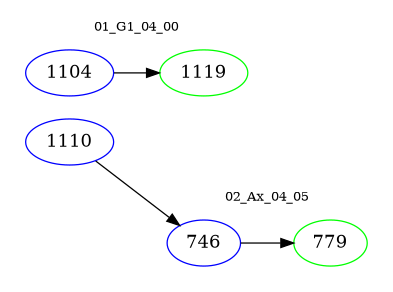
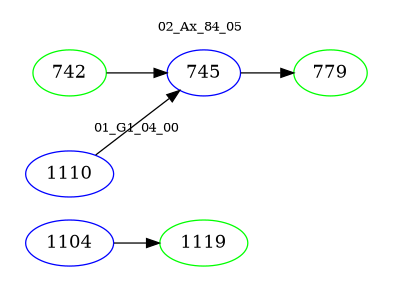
  digraph {
    rankdir=LR
    node [color=green]
    edge [color=black]
-   n2 [color=blue label=746]
+   n1 [label=742]
+   n2 [color=blue label=745]
    n3 [label=779]
    n4 [color=blue label=1110]
    n5 [color=blue label=1104]
    n6 [label=1119]
    subgraph cluster_1 {
      color=white
      fontsize=10
-     label="02_Ax_04_05"
+     label="02_Ax_84_05"
+     n1
      n2
      n3
    }
    subgraph cluster_2 {
      color=white
      fontsize=10
      label="01_G1_04_00"
      n4
      n5
      n6
    }
+   n1 -> n2
    n2 -> n3
    n4 -> n2
    n5 -> n6
  }
